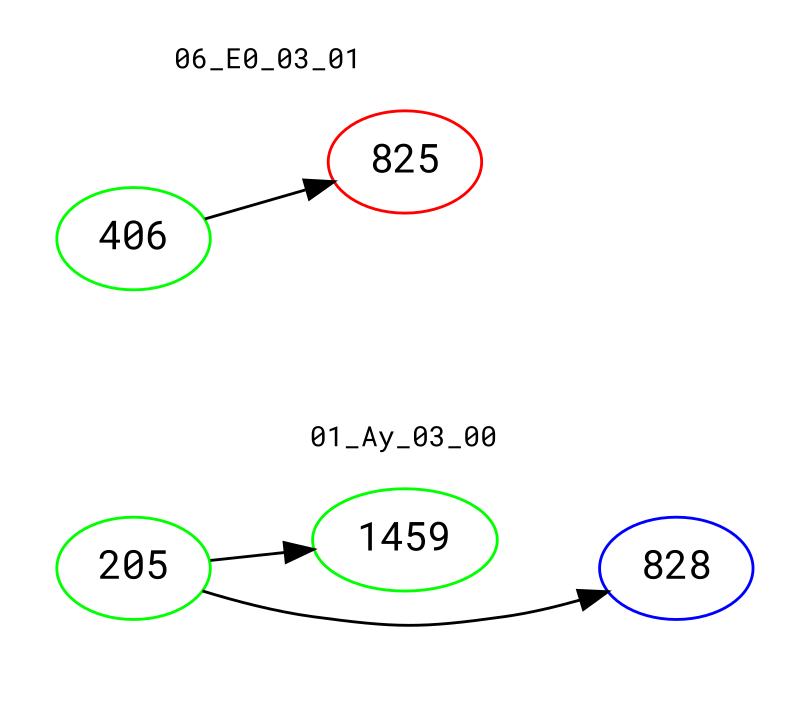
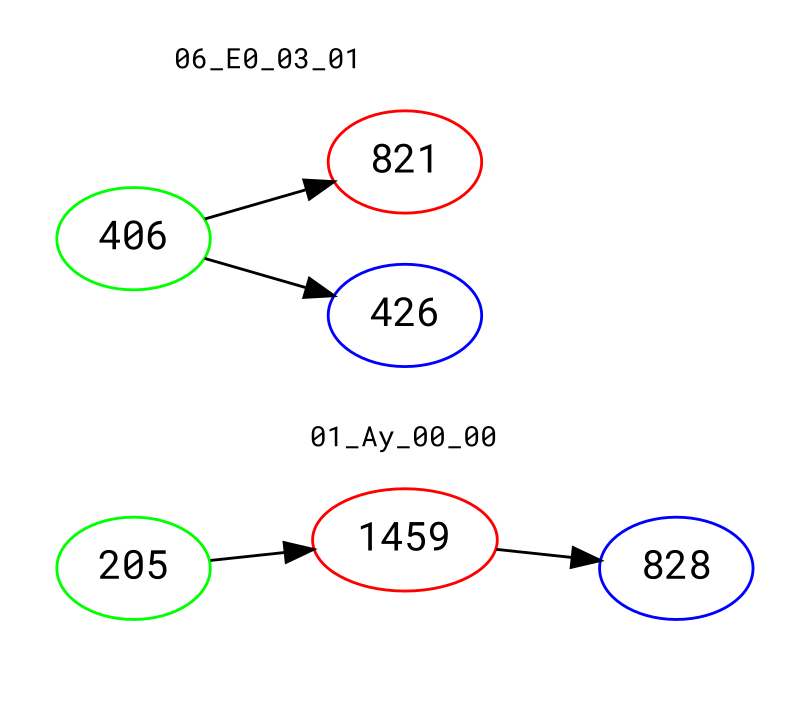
  digraph {
    fontname="Roboto Mono"
    rankdir=LR
    node [color=green fontname="Roboto Mono"]
    edge [color=black fontname="Roboto Mono"]
    n1 [label=205]
    n2 [color=blue label=828]
-   n3 [label=1459]
+   n3 [color=red label=1459]
    n4 [label=406]
-   n6 [color=red label=825]
+   n5 [color=blue label=426]
+   n6 [color=red label=821]
    subgraph cluster_1 {
      color=white
      fontsize=10
-     label="01_Ay_03_00"
+     label="01_Ay_00_00"
      n1
      n2
      n3
    }
    subgraph cluster_2 {
      color=white
      fontsize=10
      label="06_E0_03_01"
      n4
+     n5
      n6
    }
-   n1 -> n2
+   n3 -> n2
    n1 -> n3
+   n4 -> n5
    n4 -> n6
  }
